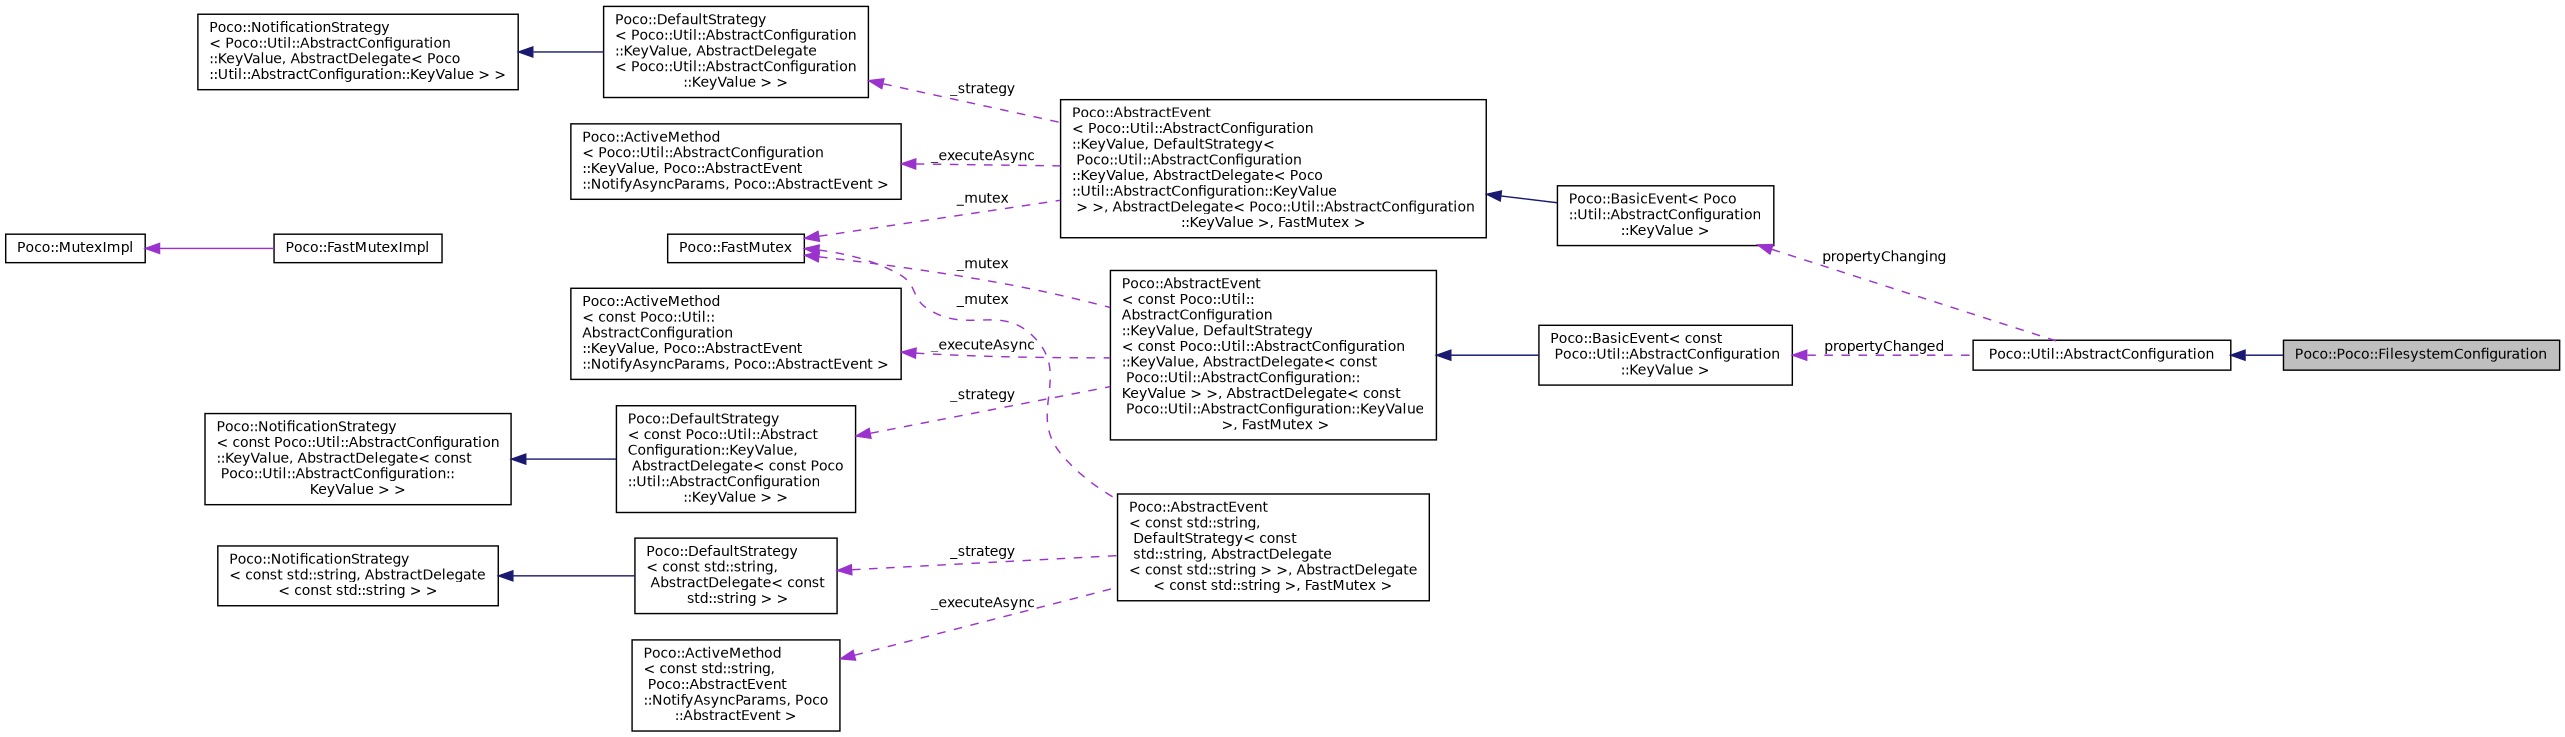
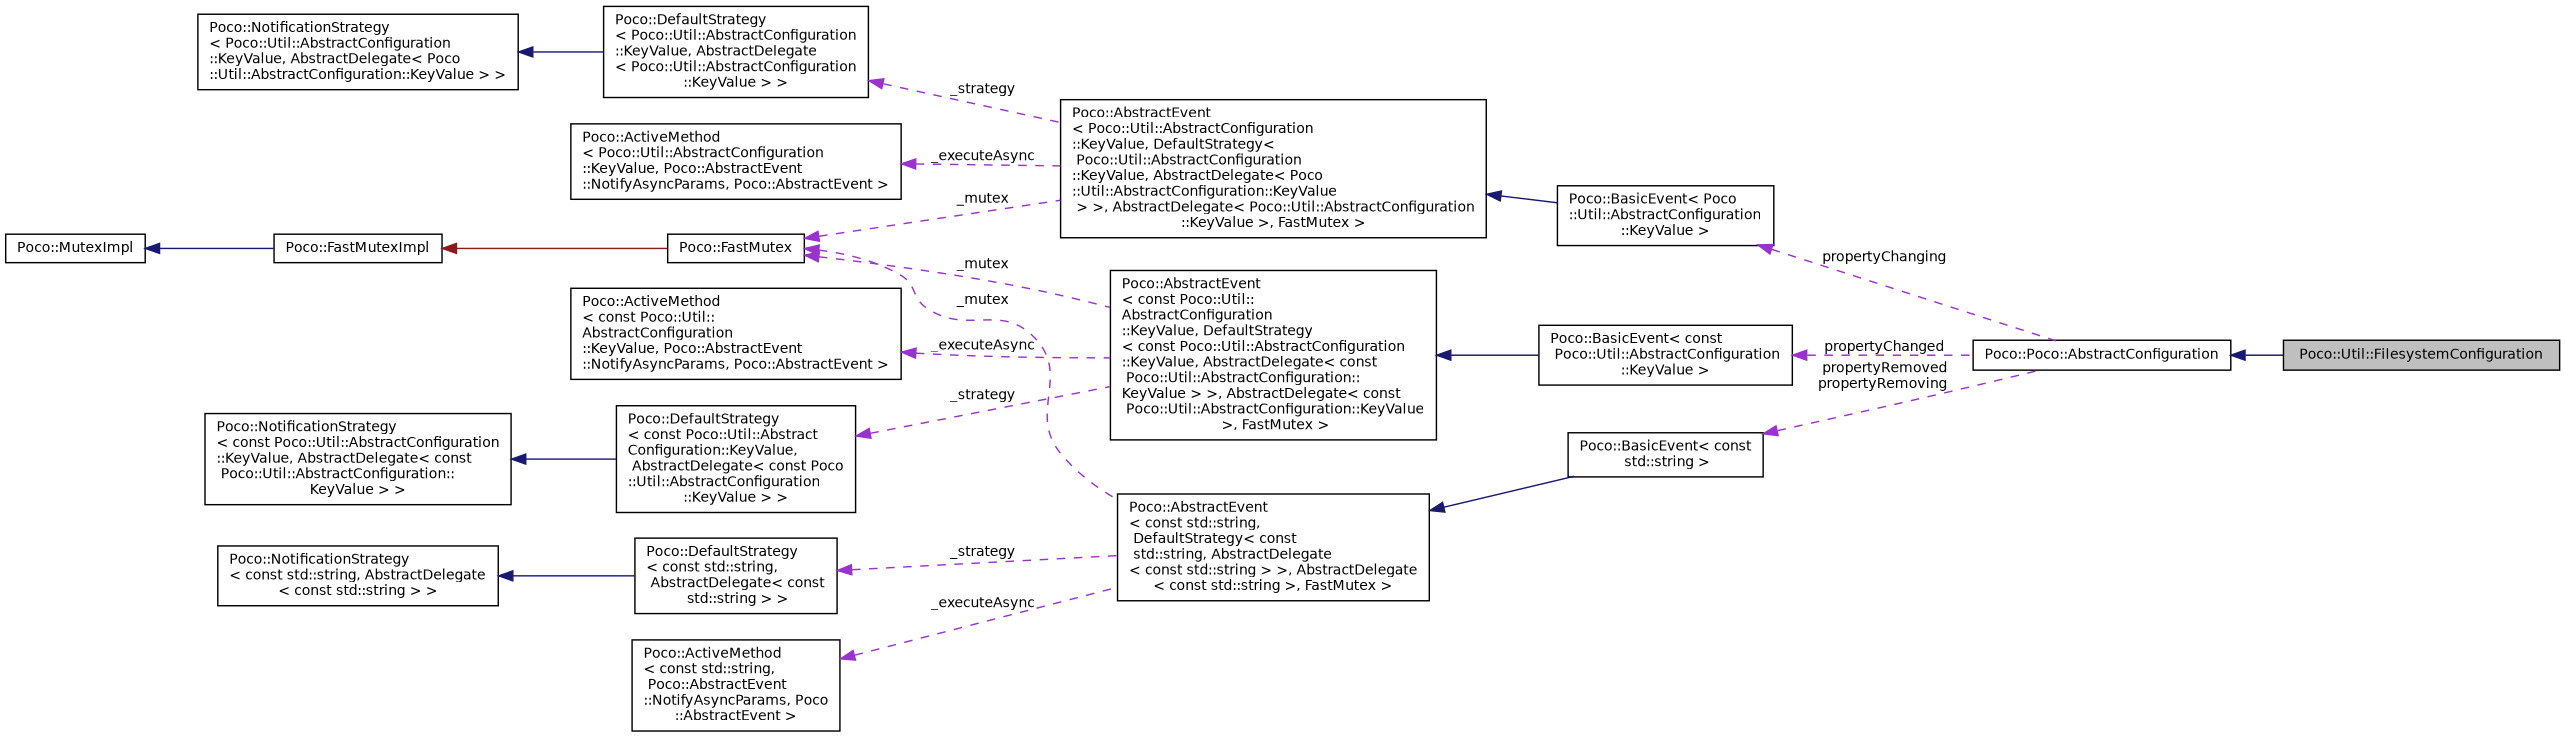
  digraph {
    rankdir=LR
    node [color=black fillcolor=white fontname=Helvetica fontsize=10 shape=record style=filled]
    edge [color=darkorchid3 dir=back fontname=Helvetica fontsize=10 labelfontname=Helvetica labelfontsize=10 style=dashed]
-   n1 [fillcolor=grey75 fontcolor=black height=0.2 label="Poco::Poco::FilesystemConfiguration" width=0.4]
-   n2 [height=0.2 label="Poco::Util::AbstractConfiguration" width=0.4]
+   n1 [fillcolor=grey75 fontcolor=black height=0.2 label="Poco::Util::FilesystemConfiguration" width=0.4]
+   n2 [height=0.2 label="Poco::Poco::AbstractConfiguration" width=0.4]
    n3 [height=0.2 label="Poco::BasicEvent\< Poco\l::Util::AbstractConfiguration\l::KeyValue \>" width=0.4]
    n4 [height=0.2 label="Poco::AbstractEvent\l\< Poco::Util::AbstractConfiguration\l::KeyValue, DefaultStrategy\<\l Poco::Util::AbstractConfiguration\l::KeyValue, AbstractDelegate\< Poco\l::Util::AbstractConfiguration::KeyValue\l \> \>, AbstractDelegate\< Poco::Util::AbstractConfiguration\l::KeyValue \>, FastMutex \>" width=0.4]
    n5 [height=0.2 label="Poco::DefaultStrategy\l\< Poco::Util::AbstractConfiguration\l::KeyValue, AbstractDelegate\l\< Poco::Util::AbstractConfiguration\l::KeyValue \> \>" width=0.4]
    n6 [height=0.2 label="Poco::NotificationStrategy\l\< Poco::Util::AbstractConfiguration\l::KeyValue, AbstractDelegate\< Poco\l::Util::AbstractConfiguration::KeyValue \> \>" width=0.4]
    n7 [height=0.2 label="Poco::ActiveMethod\l\< Poco::Util::AbstractConfiguration\l::KeyValue, Poco::AbstractEvent\l::NotifyAsyncParams, Poco::AbstractEvent \>" width=0.4]
    n8 [height=0.2 label="Poco::FastMutex" width=0.4]
    n9 [height=0.2 label="Poco::AbstractEvent\l\< const Poco::Util::\lAbstractConfiguration\l::KeyValue, DefaultStrategy\l\< const Poco::Util::AbstractConfiguration\l::KeyValue, AbstractDelegate\< const\l Poco::Util::AbstractConfiguration::\lKeyValue \> \>, AbstractDelegate\< const\l Poco::Util::AbstractConfiguration::KeyValue\l \>, FastMutex \>" width=0.4]
    n10 [height=0.2 label="Poco::AbstractEvent\l\< const std::string,\l DefaultStrategy\< const\l std::string, AbstractDelegate\l\< const std::string \> \>, AbstractDelegate\l\< const std::string \>, FastMutex \>" width=0.4]
    n11 [height=0.2 label="Poco::BasicEvent\< const\l Poco::Util::AbstractConfiguration\l::KeyValue \>" width=0.4]
+   n12 [height=0.2 label="Poco::BasicEvent\< const\l std::string \>" width=0.4]
    n13 [height=0.2 label="Poco::FastMutexImpl" width=0.4]
    n14 [height=0.2 label="Poco::MutexImpl" width=0.4]
    n15 [height=0.2 label="Poco::ActiveMethod\l\< const Poco::Util::\lAbstractConfiguration\l::KeyValue, Poco::AbstractEvent\l::NotifyAsyncParams, Poco::AbstractEvent \>" width=0.4]
    n16 [height=0.2 label="Poco::DefaultStrategy\l\< const Poco::Util::Abstract\lConfiguration::KeyValue,\l AbstractDelegate\< const Poco\l::Util::AbstractConfiguration\l::KeyValue \> \>" width=0.4]
    n17 [height=0.2 label="Poco::NotificationStrategy\l\< const Poco::Util::AbstractConfiguration\l::KeyValue, AbstractDelegate\< const\l Poco::Util::AbstractConfiguration::\lKeyValue \> \>" width=0.4]
    n18 [height=0.2 label="Poco::ActiveMethod\l\< const std::string,\l Poco::AbstractEvent\l::NotifyAsyncParams, Poco\l::AbstractEvent \>" width=0.4]
    n19 [height=0.2 label="Poco::DefaultStrategy\l\< const std::string,\l AbstractDelegate\< const\l std::string \> \>" width=0.4]
    n20 [height=0.2 label="Poco::NotificationStrategy\l\< const std::string, AbstractDelegate\l\< const std::string \> \>" width=0.4]
    n2 -> n1 [color=midnightblue style=solid]
    n3 -> n2 [label=" propertyChanging"]
    n4 -> n3 [color=midnightblue style=solid]
    n5 -> n4 [label=" _strategy"]
    n6 -> n5 [color=midnightblue style=solid]
    n7 -> n4 [label=" _executeAsync"]
    n8 -> n4 [label=" _mutex"]
    n8 -> n9 [label=" _mutex"]
    n8 -> n10 [label=" _mutex"]
    n9 -> n11 [color=midnightblue style=solid]
+   n10 -> n12 [color=midnightblue style=solid]
    n11 -> n2 [label=" propertyChanged"]
-   n14 -> n13 [style=solid]
+   n12 -> n2 [label=" propertyRemoved\npropertyRemoving"]
+   n13 -> n8 [color=firebrick4 style=solid]
+   n14 -> n13 [color=midnightblue style=solid]
    n15 -> n9 [label=" _executeAsync"]
    n16 -> n9 [label=" _strategy"]
    n17 -> n16 [color=midnightblue style=solid]
    n18 -> n10 [label=" _executeAsync"]
    n19 -> n10 [label=" _strategy"]
    n20 -> n19 [color=midnightblue style=solid]
  }
